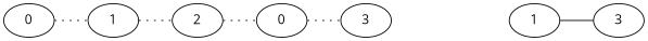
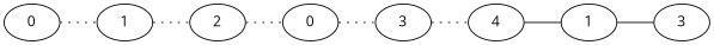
  graph {
    rankdir=LR
    fontname="Open Sans"
    node [fontname="Open Sans"]
    edge [style=dotted fontname="Open Sans"]
    n1 [label=0]
    n2 [label=1]
    n3 [label=2]
    n4 [label=0]
    n5 [label=3]
+   n6 [label=4]
    n7 [label=1]
    n8 [label=3]
    n1 -- n2
    n2 -- n3
    n3 -- n4
    n4 -- n5
+   n5 -- n6
+   n6 -- n7 [style=""]
    n7 -- n8 [style=""]
  }
